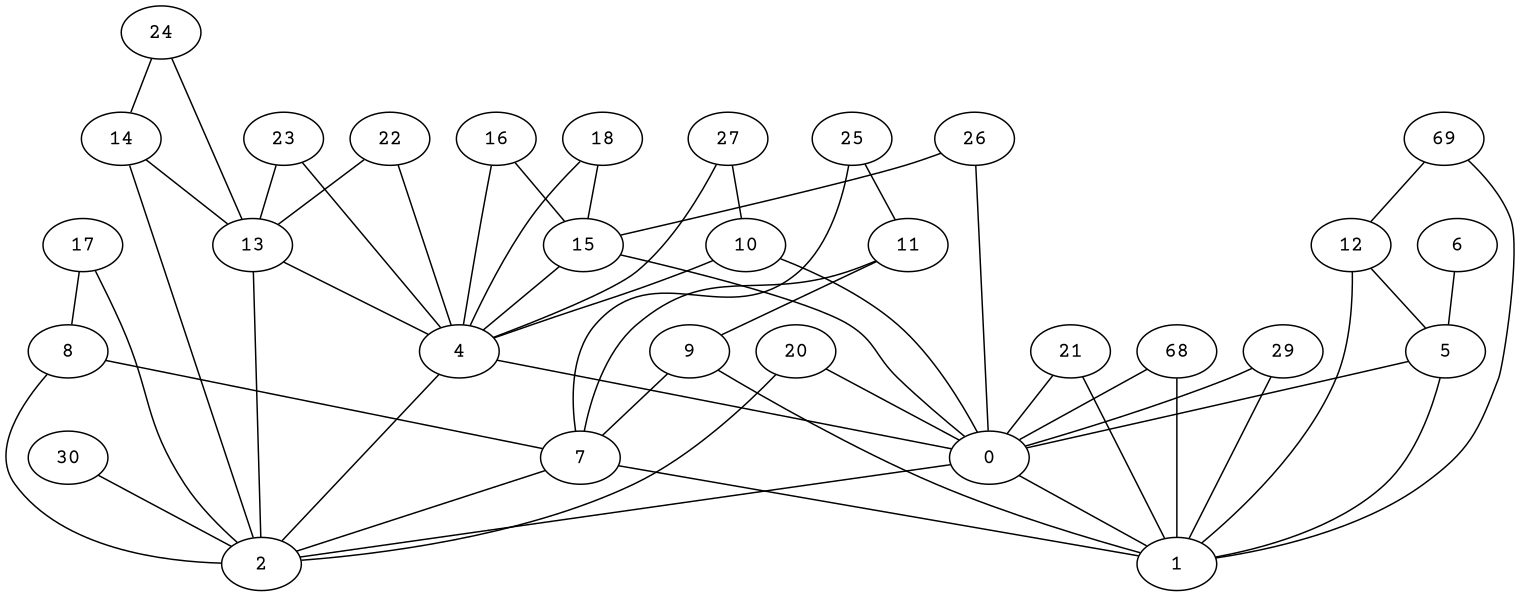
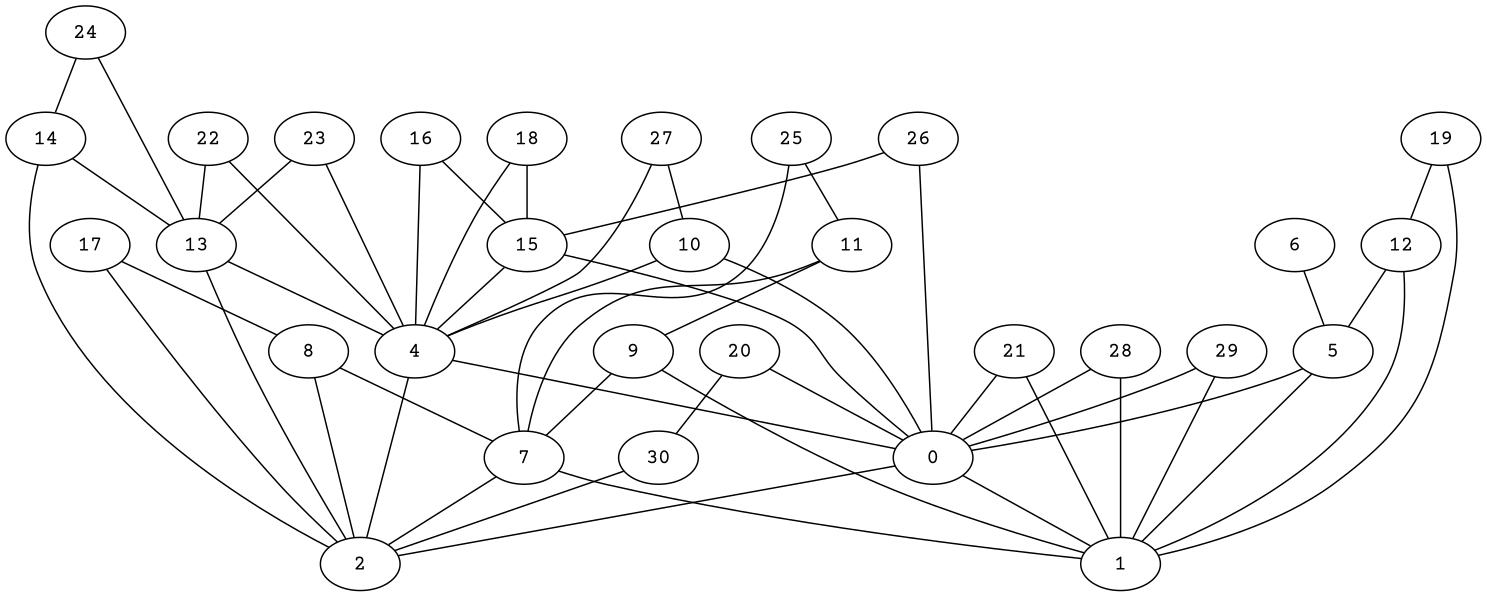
  strict graph {
    fontname="Courier Prime"
    node [fontname="Courier Prime"]
    edge [fontname="Courier Prime"]
    0
    1
    2
    4
    5
    6
    7
    8
    9
    10
    11
    12
    13
    14
    15
    16
    17
    18
-   19 [label=69]
+   19
    20
    21
    22
    23
    24
    25
    26
    27
-   28 [label=68]
+   28
    29
    30
    0 -- 1
    0 -- 2
    4 -- 0
    4 -- 2
    5 -- 0
    5 -- 1
    6 -- 5
    7 -- 1
    7 -- 2
    8 -- 2
    8 -- 7
    9 -- 1
    9 -- 7
    10 -- 0
    10 -- 4
    11 -- 7
    11 -- 9
    12 -- 1
    12 -- 5
    13 -- 2
    13 -- 4
    14 -- 2
    14 -- 13
    15 -- 0
    15 -- 4
    16 -- 4
    16 -- 15
    17 -- 2
    17 -- 8
    18 -- 4
    18 -- 15
    19 -- 1
    19 -- 12
    20 -- 0
-   20 -- 2
+   20 -- 30
    21 -- 0
    21 -- 1
    22 -- 4
    22 -- 13
    23 -- 4
    23 -- 13
    24 -- 13
    24 -- 14
    25 -- 7
    25 -- 11
    26 -- 0
    26 -- 15
    27 -- 4
    27 -- 10
    28 -- 0
    28 -- 1
    29 -- 0
    29 -- 1
    30 -- 2
  }
